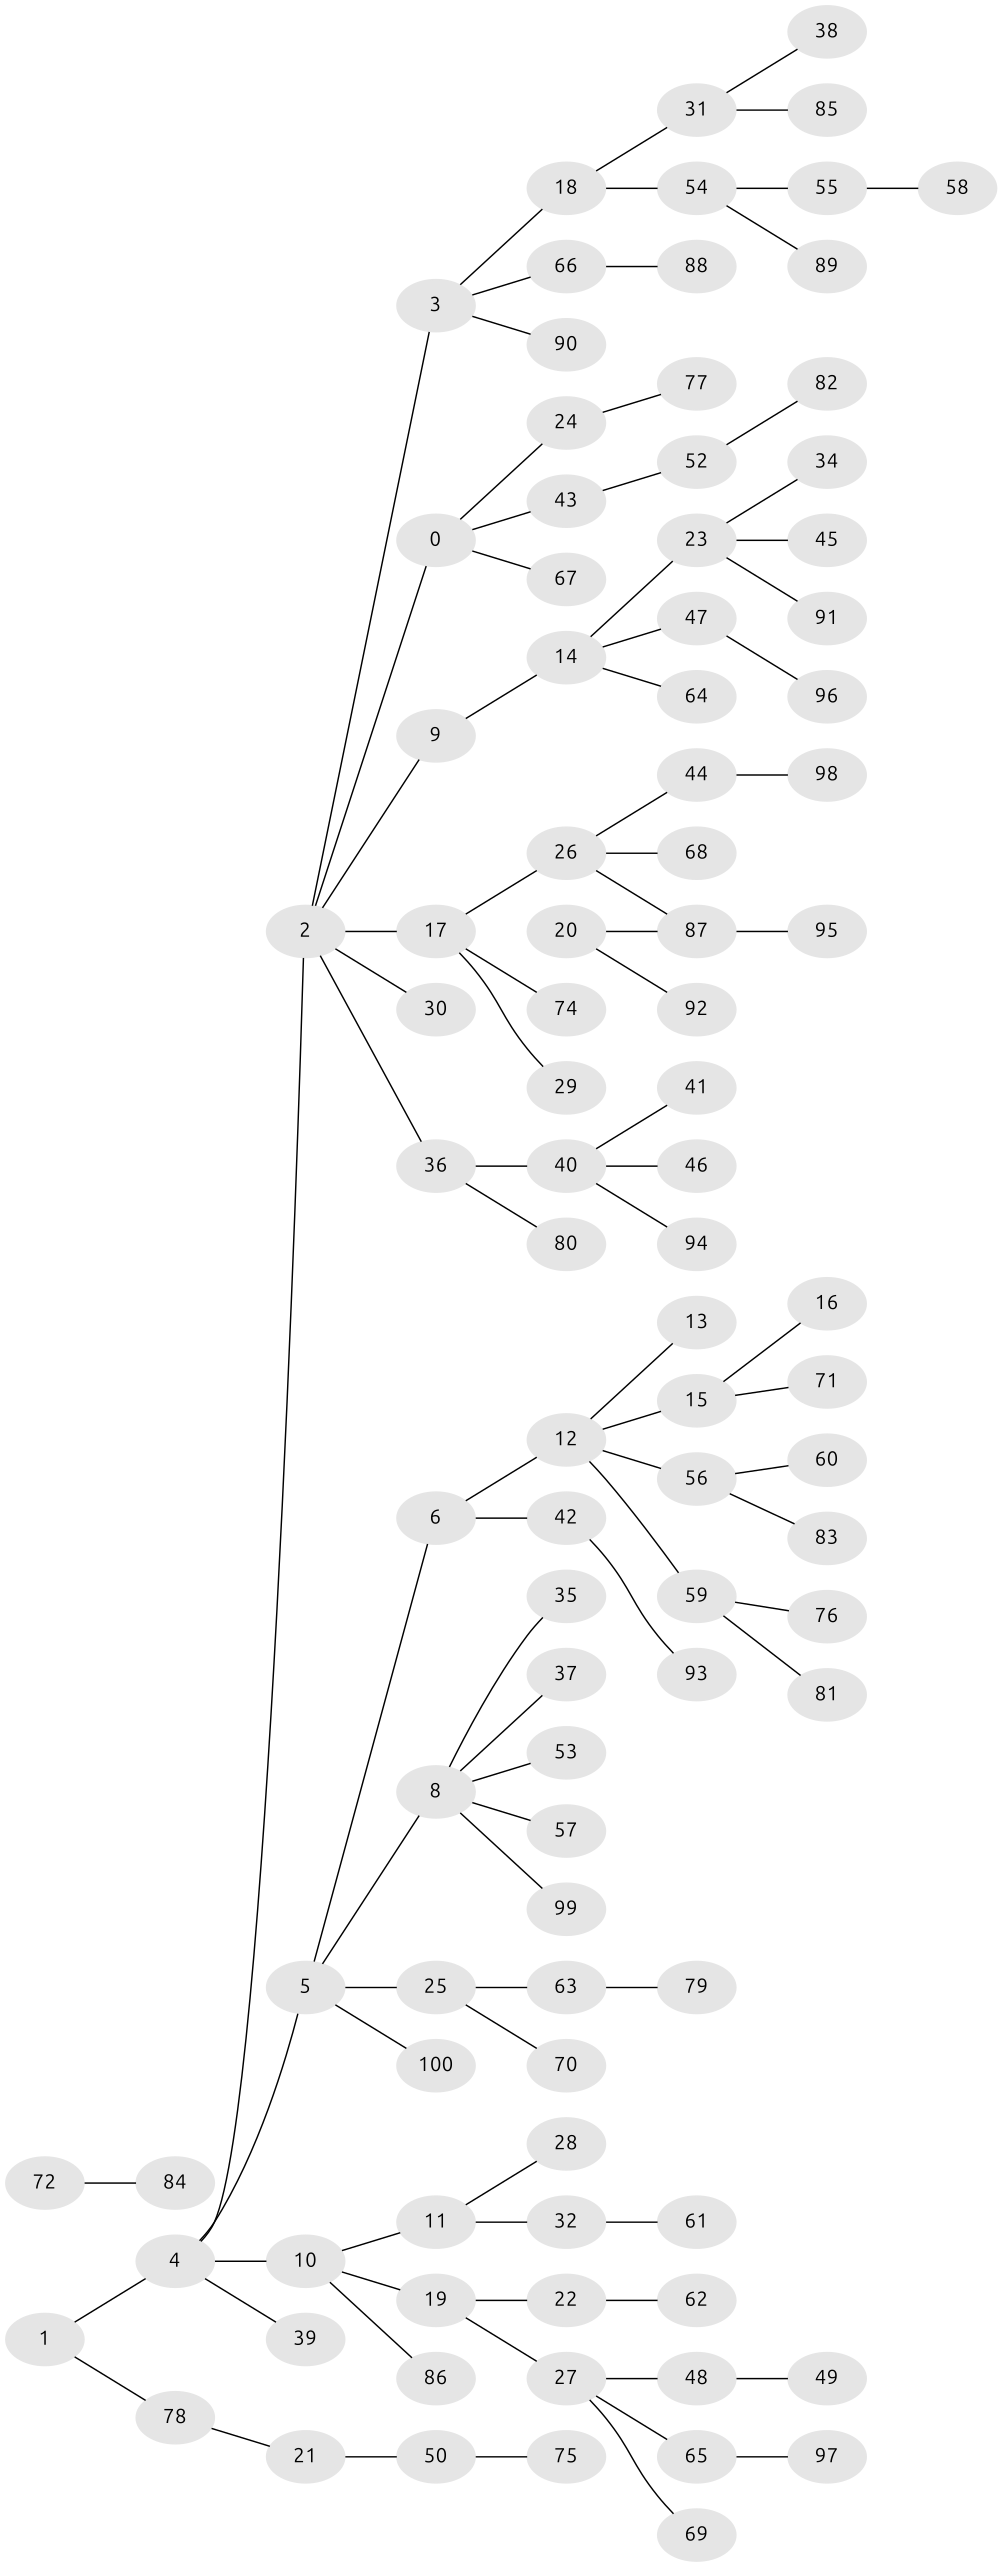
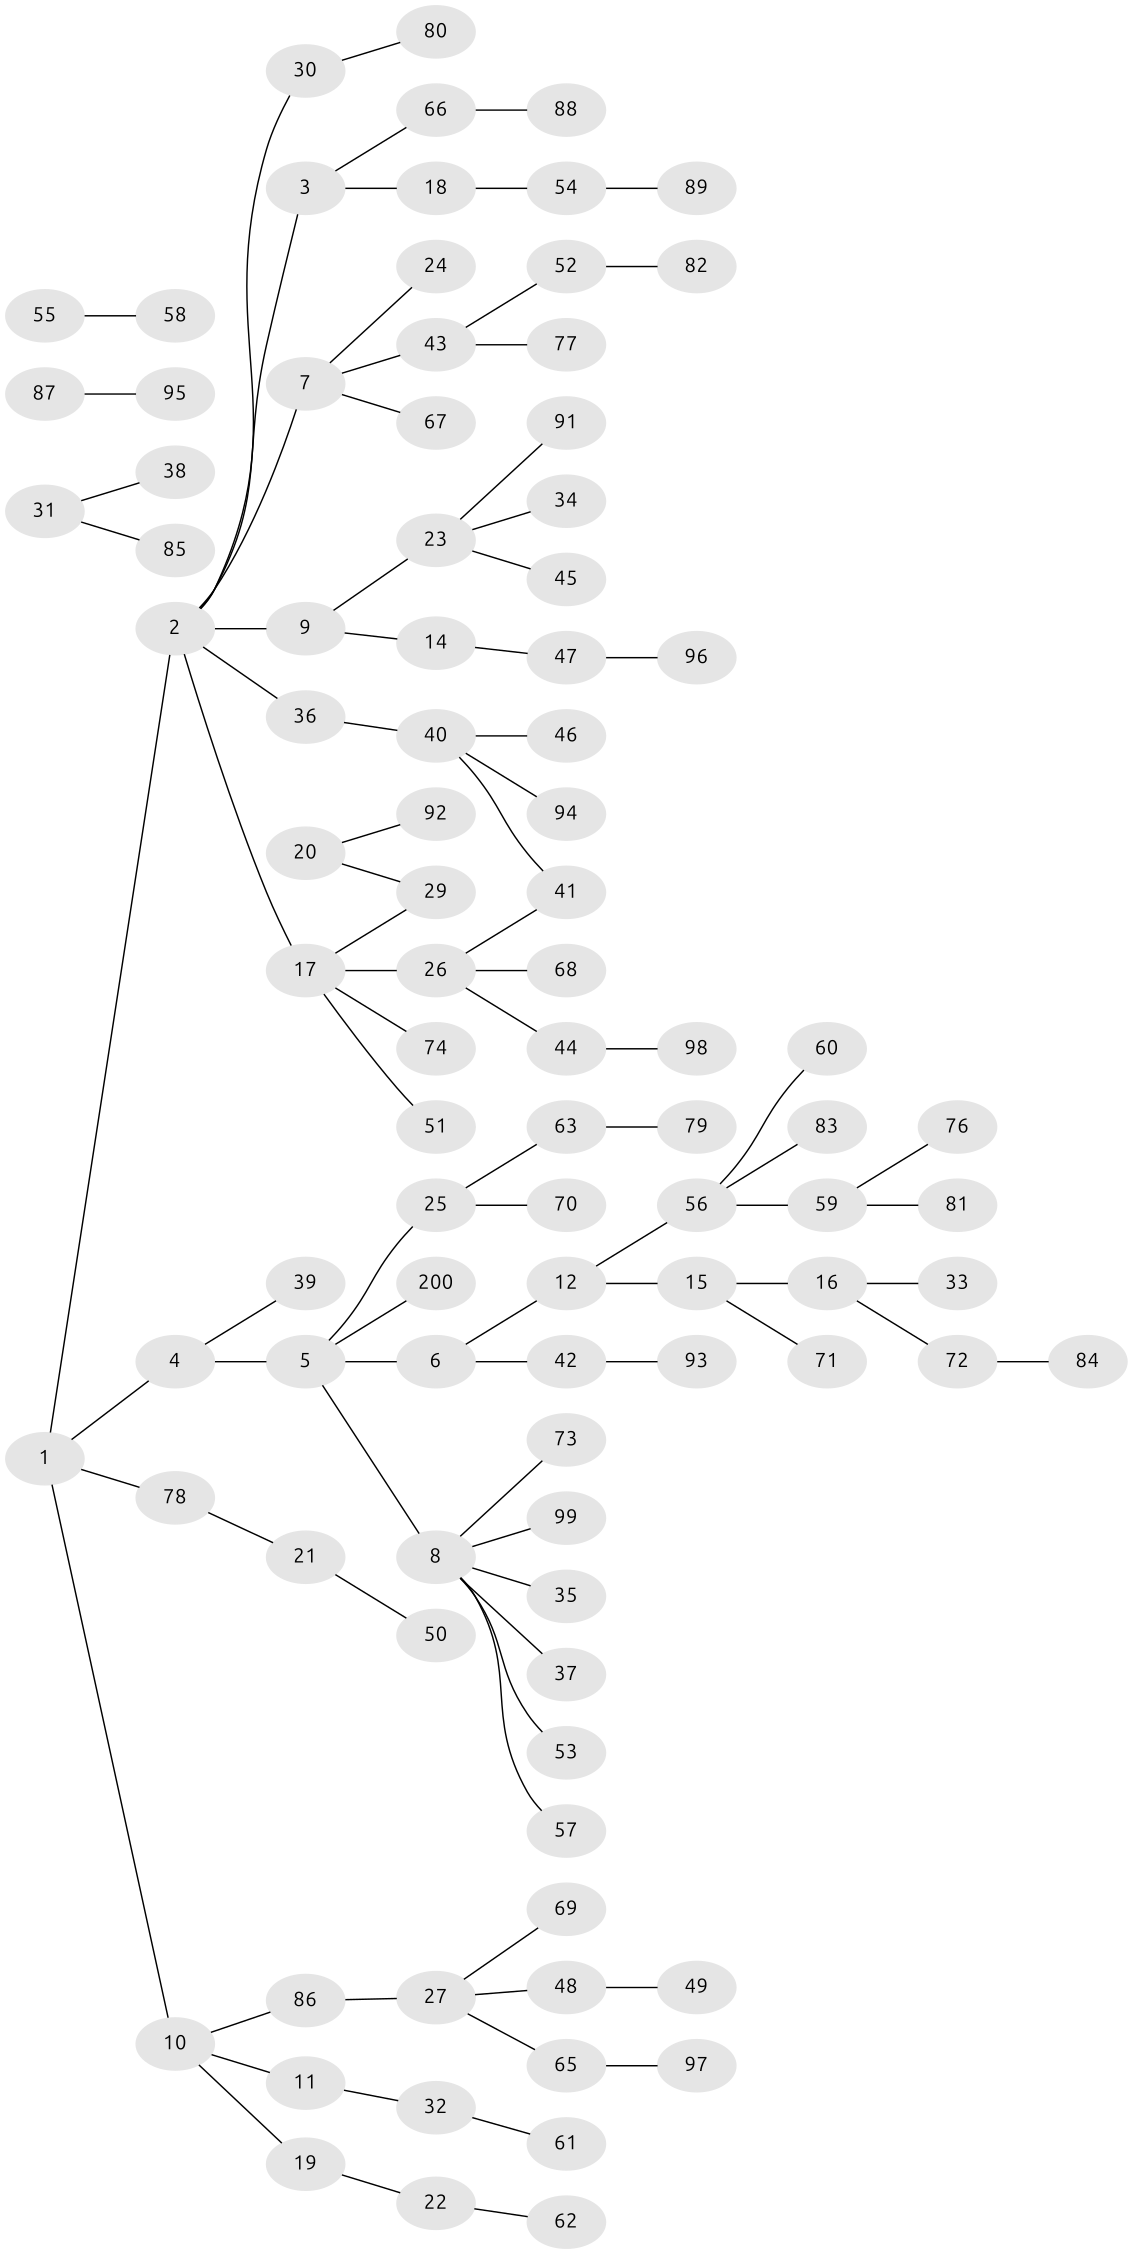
  graph {
    fontname=Ubuntu
    rankdir=LR
    node [color=gray90 fontname=Ubuntu style=filled]
    edge [fontname=Ubuntu]
    1
    2
    4
    78
    3
-   7 [label=0]
+   7
    9
    17
    30
    36
    5
    10
    39
    21
    18
    66
-   90
    24
    43
    67
    14
    23
    26
+   51
    74
    29
    40
    80
    31
    54
    88
    6
    8
    25
-   100
+   100 [label=200]
    11
    19
    86
    50
    12
    42
    35
    37
    53
    57
+   73
    99
    63
    70
-   13
    15
    56
    59
    93
    52
    77
    47
-   64
    34
    45
    91
-   28
    32
    22
    27
    61
    16
    71
    60
    83
    76
    81
    96
+   33
    72
    84
    20
    92
    44
    68
    87
    38
    85
    55
    89
    62
    48
    65
    69
    98
-   75
    79
    95
    49
    97
    41
    46
    94
    82
    58
-   4 -- 2
+   1 -- 2
    1 -- 4
    1 -- 78
    2 -- 3
    2 -- 7
    2 -- 9
    2 -- 17
    2 -- 30
    2 -- 36
    4 -- 5
-   4 -- 10
+   1 -- 10
    4 -- 39
    78 -- 21
    3 -- 18
    3 -- 66
-   3 -- 90
    7 -- 24
    7 -- 43
    7 -- 67
    9 -- 14
-   14 -- 23
+   9 -- 23
    17 -- 26
+   17 -- 51
    17 -- 74
    17 -- 29
    36 -- 40
-   36 -- 80
+   30 -- 80
    5 -- 6
    5 -- 8
    5 -- 25
    5 -- 100
    10 -- 11
    10 -- 19
    10 -- 86
    21 -- 50
-   18 -- 31
    18 -- 54
    66 -- 88
    43 -- 52
-   24 -- 77
+   43 -- 77
    14 -- 47
-   14 -- 64
    23 -- 34
    23 -- 45
    23 -- 91
    26 -- 44
    26 -- 68
-   26 -- 87
+   26 -- 41
    40 -- 41
    40 -- 46
    40 -- 94
    31 -- 38
    31 -- 85
-   54 -- 55
    54 -- 89
    6 -- 12
    6 -- 42
    8 -- 35
    8 -- 37
    8 -- 53
    8 -- 57
+   8 -- 73
    8 -- 99
    25 -- 63
    25 -- 70
-   11 -- 28
    11 -- 32
    19 -- 22
-   19 -- 27
-   50 -- 75
-   12 -- 13
+   86 -- 27
    12 -- 15
    12 -- 56
-   12 -- 59
+   56 -- 59
    42 -- 93
    63 -- 79
    15 -- 16
    15 -- 71
    56 -- 60
    56 -- 83
    59 -- 76
    59 -- 81
    52 -- 82
    47 -- 96
    32 -- 61
    22 -- 62
    27 -- 48
    27 -- 65
    27 -- 69
+   16 -- 33
+   16 -- 72
    72 -- 84
-   20 -- 87
+   20 -- 29
    20 -- 92
    44 -- 98
    87 -- 95
    55 -- 58
    48 -- 49
    65 -- 97
  }
